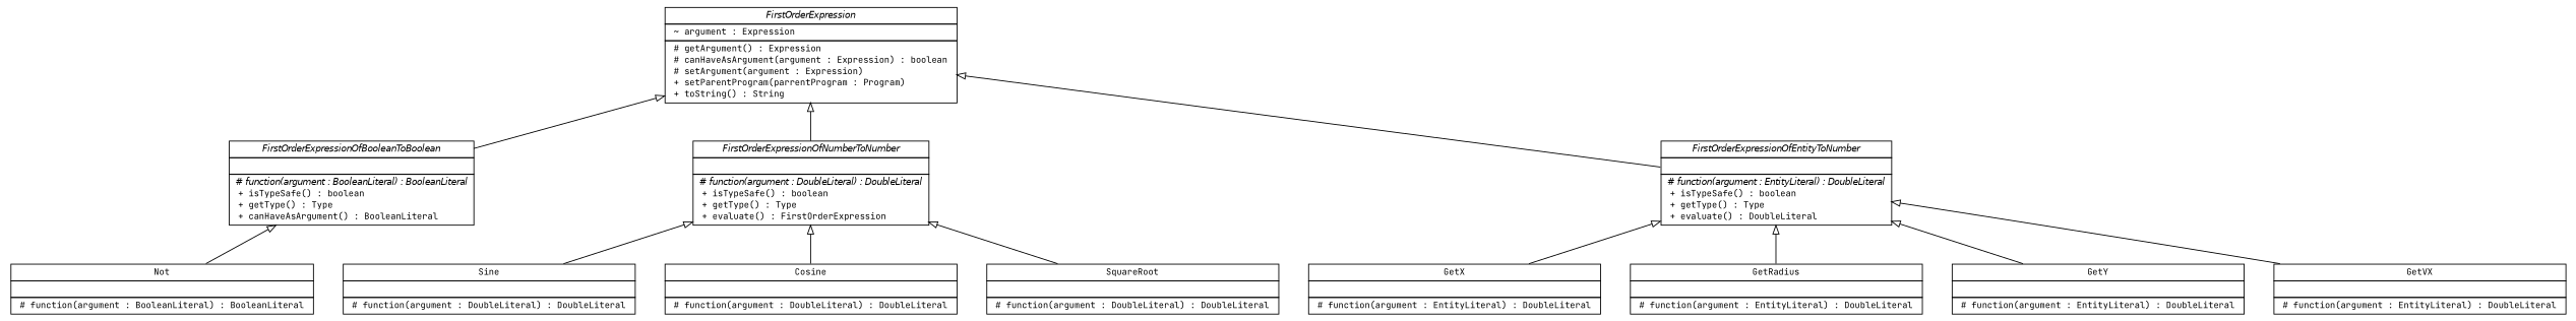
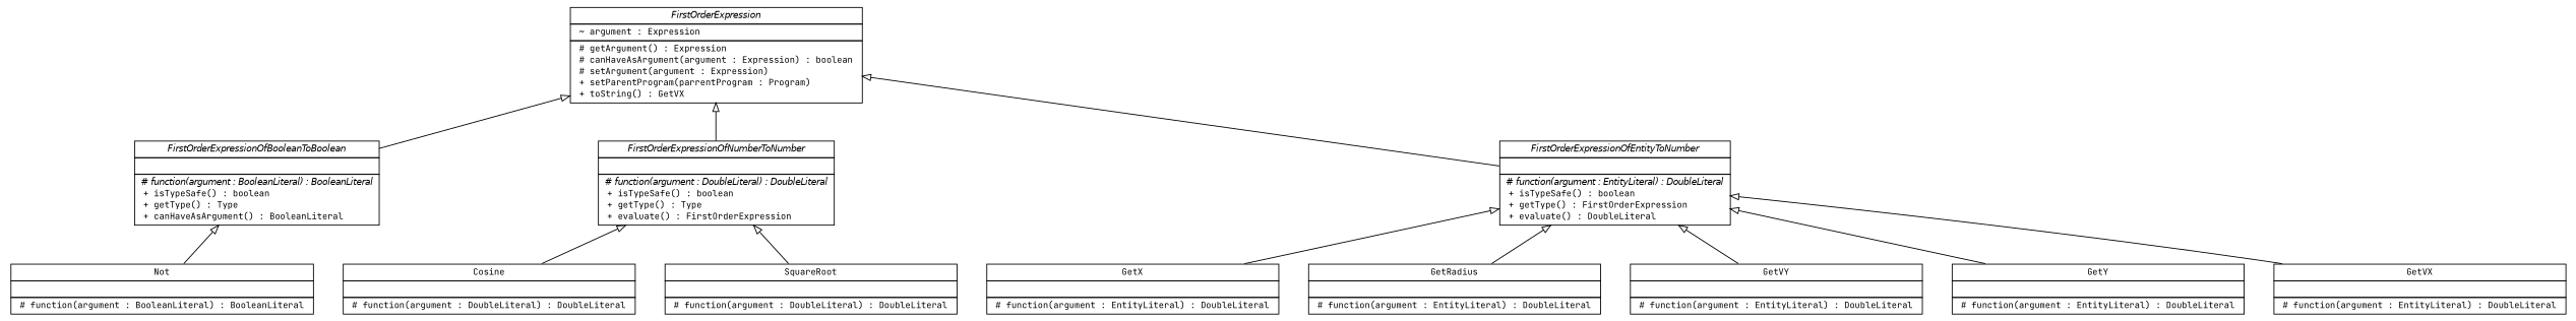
  digraph {
    fontname="JetBrains Mono"
    nodesep=0.25
    ranksep=0.5
    node [fontcolor=black fontname="JetBrains Mono" fontsize=10.0 shape=plaintext]
    edge [arrowtail=empty dir=back fontname="JetBrains Mono" fontsize=10 headport=p labelfontname=Helvetica labelfontsize=10 tailport=p]
    n1 [label=<<table title="model.programs.parsing.language.expression.first_order.GetX" border="0" cellborder="1" cellspacing="0" cellpadding="2" port="p" href="./GetX.html"> 		<tr><td><table border="0" cellspacing="0" cellpadding="1"> <tr><td align="center" balign="center"> GetX </td></tr> 		</table></td></tr> 		<tr><td><table border="0" cellspacing="0" cellpadding="1"> <tr><td align="left" balign="left">  </td></tr> 		</table></td></tr> 		<tr><td><table border="0" cellspacing="0" cellpadding="1"> <tr><td align="left" balign="left"> # function(argument : EntityLiteral) : DoubleLiteral </td></tr> 		</table></td></tr> 		</table>>]
-   n2 [label=<<table title="model.programs.parsing.language.expression.first_order.Sine" border="0" cellborder="1" cellspacing="0" cellpadding="2" port="p" href="./Sine.html"> 		<tr><td><table border="0" cellspacing="0" cellpadding="1"> <tr><td align="center" balign="center"> Sine </td></tr> 		</table></td></tr> 		<tr><td><table border="0" cellspacing="0" cellpadding="1"> <tr><td align="left" balign="left">  </td></tr> 		</table></td></tr> 		<tr><td><table border="0" cellspacing="0" cellpadding="1"> <tr><td align="left" balign="left"> # function(argument : DoubleLiteral) : DoubleLiteral </td></tr> 		</table></td></tr> 		</table>>]
    n3 [label=<<table title="model.programs.parsing.language.expression.first_order.FirstOrderExpressionOfBooleanToBoolean" border="0" cellborder="1" cellspacing="0" cellpadding="2" port="p" href="./FirstOrderExpressionOfBooleanToBoolean.html"> 		<tr><td><table border="0" cellspacing="0" cellpadding="1"> <tr><td align="center" balign="center"><font face="Helvetica-Oblique"> FirstOrderExpressionOfBooleanToBoolean </font></td></tr> 		</table></td></tr> 		<tr><td><table border="0" cellspacing="0" cellpadding="1"> <tr><td align="left" balign="left">  </td></tr> 		</table></td></tr> 		<tr><td><table border="0" cellspacing="0" cellpadding="1"> <tr><td align="left" balign="left"><font face="Helvetica-Oblique" point-size="10.0"> # function(argument : BooleanLiteral) : BooleanLiteral </font></td></tr> <tr><td align="left" balign="left"> + isTypeSafe() : boolean </td></tr> <tr><td align="left" balign="left"> + getType() : Type </td></tr> <tr><td align="left" balign="left"> + canHaveAsArgument() : BooleanLiteral </td></tr> 		</table></td></tr> 		</table>>]
    n4 [label=<<table title="model.programs.parsing.language.expression.first_order.Not" border="0" cellborder="1" cellspacing="0" cellpadding="2" port="p" href="./Not.html"> 		<tr><td><table border="0" cellspacing="0" cellpadding="1"> <tr><td align="center" balign="center"> Not </td></tr> 		</table></td></tr> 		<tr><td><table border="0" cellspacing="0" cellpadding="1"> <tr><td align="left" balign="left">  </td></tr> 		</table></td></tr> 		<tr><td><table border="0" cellspacing="0" cellpadding="1"> <tr><td align="left" balign="left"> # function(argument : BooleanLiteral) : BooleanLiteral </td></tr> 		</table></td></tr> 		</table>>]
    n5 [label=<<table title="model.programs.parsing.language.expression.first_order.GetRadius" border="0" cellborder="1" cellspacing="0" cellpadding="2" port="p" href="./GetRadius.html"> 		<tr><td><table border="0" cellspacing="0" cellpadding="1"> <tr><td align="center" balign="center"> GetRadius </td></tr> 		</table></td></tr> 		<tr><td><table border="0" cellspacing="0" cellpadding="1"> <tr><td align="left" balign="left">  </td></tr> 		</table></td></tr> 		<tr><td><table border="0" cellspacing="0" cellpadding="1"> <tr><td align="left" balign="left"> # function(argument : EntityLiteral) : DoubleLiteral </td></tr> 		</table></td></tr> 		</table>>]
+   n6 [label=<<table title="model.programs.parsing.language.expression.first_order.GetVY" border="0" cellborder="1" cellspacing="0" cellpadding="2" port="p" href="./GetVY.html"> 		<tr><td><table border="0" cellspacing="0" cellpadding="1"> <tr><td align="center" balign="center"> GetVY </td></tr> 		</table></td></tr> 		<tr><td><table border="0" cellspacing="0" cellpadding="1"> <tr><td align="left" balign="left">  </td></tr> 		</table></td></tr> 		<tr><td><table border="0" cellspacing="0" cellpadding="1"> <tr><td align="left" balign="left"> # function(argument : EntityLiteral) : DoubleLiteral </td></tr> 		</table></td></tr> 		</table>>]
    n7 [label=<<table title="model.programs.parsing.language.expression.first_order.Cosine" border="0" cellborder="1" cellspacing="0" cellpadding="2" port="p" href="./Cosine.html"> 		<tr><td><table border="0" cellspacing="0" cellpadding="1"> <tr><td align="center" balign="center"> Cosine </td></tr> 		</table></td></tr> 		<tr><td><table border="0" cellspacing="0" cellpadding="1"> <tr><td align="left" balign="left">  </td></tr> 		</table></td></tr> 		<tr><td><table border="0" cellspacing="0" cellpadding="1"> <tr><td align="left" balign="left"> # function(argument : DoubleLiteral) : DoubleLiteral </td></tr> 		</table></td></tr> 		</table>>]
    n8 [label=<<table title="model.programs.parsing.language.expression.first_order.GetY" border="0" cellborder="1" cellspacing="0" cellpadding="2" port="p" href="./GetY.html"> 		<tr><td><table border="0" cellspacing="0" cellpadding="1"> <tr><td align="center" balign="center"> GetY </td></tr> 		</table></td></tr> 		<tr><td><table border="0" cellspacing="0" cellpadding="1"> <tr><td align="left" balign="left">  </td></tr> 		</table></td></tr> 		<tr><td><table border="0" cellspacing="0" cellpadding="1"> <tr><td align="left" balign="left"> # function(argument : EntityLiteral) : DoubleLiteral </td></tr> 		</table></td></tr> 		</table>>]
-   n9 [label=<<table title="model.programs.parsing.language.expression.first_order.FirstOrderExpression" border="0" cellborder="1" cellspacing="0" cellpadding="2" port="p" href="./FirstOrderExpression.html"> 		<tr><td><table border="0" cellspacing="0" cellpadding="1"> <tr><td align="center" balign="center"><font face="Helvetica-Oblique"> FirstOrderExpression </font></td></tr> 		</table></td></tr> 		<tr><td><table border="0" cellspacing="0" cellpadding="1"> <tr><td align="left" balign="left"> ~ argument : Expression </td></tr> 		</table></td></tr> 		<tr><td><table border="0" cellspacing="0" cellpadding="1"> <tr><td align="left" balign="left"> # getArgument() : Expression </td></tr> <tr><td align="left" balign="left"> # canHaveAsArgument(argument : Expression) : boolean </td></tr> <tr><td align="left" balign="left"> # setArgument(argument : Expression) </td></tr> <tr><td align="left" balign="left"> + setParentProgram(parrentProgram : Program) </td></tr> <tr><td align="left" balign="left"> + toString() : String </td></tr> 		</table></td></tr> 		</table>>]
+   n9 [label=<<table title="model.programs.parsing.language.expression.first_order.FirstOrderExpression" border="0" cellborder="1" cellspacing="0" cellpadding="2" port="p" href="./FirstOrderExpression.html"> 		<tr><td><table border="0" cellspacing="0" cellpadding="1"> <tr><td align="center" balign="center"><font face="Helvetica-Oblique"> FirstOrderExpression </font></td></tr> 		</table></td></tr> 		<tr><td><table border="0" cellspacing="0" cellpadding="1"> <tr><td align="left" balign="left"> ~ argument : Expression </td></tr> 		</table></td></tr> 		<tr><td><table border="0" cellspacing="0" cellpadding="1"> <tr><td align="left" balign="left"> # getArgument() : Expression </td></tr> <tr><td align="left" balign="left"> # canHaveAsArgument(argument : Expression) : boolean </td></tr> <tr><td align="left" balign="left"> # setArgument(argument : Expression) </td></tr> <tr><td align="left" balign="left"> + setParentProgram(parrentProgram : Program) </td></tr> <tr><td align="left" balign="left"> + toString() : GetVX </td></tr> 		</table></td></tr> 		</table>>]
    n10 [label=<<table title="model.programs.parsing.language.expression.first_order.FirstOrderExpressionOfNumberToNumber" border="0" cellborder="1" cellspacing="0" cellpadding="2" port="p" href="./FirstOrderExpressionOfNumberToNumber.html"> 		<tr><td><table border="0" cellspacing="0" cellpadding="1"> <tr><td align="center" balign="center"><font face="Helvetica-Oblique"> FirstOrderExpressionOfNumberToNumber </font></td></tr> 		</table></td></tr> 		<tr><td><table border="0" cellspacing="0" cellpadding="1"> <tr><td align="left" balign="left">  </td></tr> 		</table></td></tr> 		<tr><td><table border="0" cellspacing="0" cellpadding="1"> <tr><td align="left" balign="left"><font face="Helvetica-Oblique" point-size="10.0"> # function(argument : DoubleLiteral) : DoubleLiteral </font></td></tr> <tr><td align="left" balign="left"> + isTypeSafe() : boolean </td></tr> <tr><td align="left" balign="left"> + getType() : Type </td></tr> <tr><td align="left" balign="left"> + evaluate() : FirstOrderExpression </td></tr> 		</table></td></tr> 		</table>>]
-   n11 [label=<<table title="model.programs.parsing.language.expression.first_order.FirstOrderExpressionOfEntityToNumber" border="0" cellborder="1" cellspacing="0" cellpadding="2" port="p" href="./FirstOrderExpressionOfEntityToNumber.html"> 		<tr><td><table border="0" cellspacing="0" cellpadding="1"> <tr><td align="center" balign="center"><font face="Helvetica-Oblique"> FirstOrderExpressionOfEntityToNumber </font></td></tr> 		</table></td></tr> 		<tr><td><table border="0" cellspacing="0" cellpadding="1"> <tr><td align="left" balign="left">  </td></tr> 		</table></td></tr> 		<tr><td><table border="0" cellspacing="0" cellpadding="1"> <tr><td align="left" balign="left"><font face="Helvetica-Oblique" point-size="10.0"> # function(argument : EntityLiteral) : DoubleLiteral </font></td></tr> <tr><td align="left" balign="left"> + isTypeSafe() : boolean </td></tr> <tr><td align="left" balign="left"> + getType() : Type </td></tr> <tr><td align="left" balign="left"> + evaluate() : DoubleLiteral </td></tr> 		</table></td></tr> 		</table>>]
+   n11 [label=<<table title="model.programs.parsing.language.expression.first_order.FirstOrderExpressionOfEntityToNumber" border="0" cellborder="1" cellspacing="0" cellpadding="2" port="p" href="./FirstOrderExpressionOfEntityToNumber.html"> 		<tr><td><table border="0" cellspacing="0" cellpadding="1"> <tr><td align="center" balign="center"><font face="Helvetica-Oblique"> FirstOrderExpressionOfEntityToNumber </font></td></tr> 		</table></td></tr> 		<tr><td><table border="0" cellspacing="0" cellpadding="1"> <tr><td align="left" balign="left">  </td></tr> 		</table></td></tr> 		<tr><td><table border="0" cellspacing="0" cellpadding="1"> <tr><td align="left" balign="left"><font face="Helvetica-Oblique" point-size="10.0"> # function(argument : EntityLiteral) : DoubleLiteral </font></td></tr> <tr><td align="left" balign="left"> + isTypeSafe() : boolean </td></tr> <tr><td align="left" balign="left"> + getType() : FirstOrderExpression </td></tr> <tr><td align="left" balign="left"> + evaluate() : DoubleLiteral </td></tr> 		</table></td></tr> 		</table>>]
    n12 [label=<<table title="model.programs.parsing.language.expression.first_order.SquareRoot" border="0" cellborder="1" cellspacing="0" cellpadding="2" port="p" href="./SquareRoot.html"> 		<tr><td><table border="0" cellspacing="0" cellpadding="1"> <tr><td align="center" balign="center"> SquareRoot </td></tr> 		</table></td></tr> 		<tr><td><table border="0" cellspacing="0" cellpadding="1"> <tr><td align="left" balign="left">  </td></tr> 		</table></td></tr> 		<tr><td><table border="0" cellspacing="0" cellpadding="1"> <tr><td align="left" balign="left"> # function(argument : DoubleLiteral) : DoubleLiteral </td></tr> 		</table></td></tr> 		</table>>]
    n13 [label=<<table title="model.programs.parsing.language.expression.first_order.GetVX" border="0" cellborder="1" cellspacing="0" cellpadding="2" port="p" href="./GetVX.html"> 		<tr><td><table border="0" cellspacing="0" cellpadding="1"> <tr><td align="center" balign="center"> GetVX </td></tr> 		</table></td></tr> 		<tr><td><table border="0" cellspacing="0" cellpadding="1"> <tr><td align="left" balign="left">  </td></tr> 		</table></td></tr> 		<tr><td><table border="0" cellspacing="0" cellpadding="1"> <tr><td align="left" balign="left"> # function(argument : EntityLiteral) : DoubleLiteral </td></tr> 		</table></td></tr> 		</table>>]
    n3 -> n4
    n9 -> n3
    n9 -> n10
    n9 -> n11
-   n10 -> n2
    n10 -> n7
    n10 -> n12
    n11 -> n1
    n11 -> n5
+   n11 -> n6
    n11 -> n8
    n11 -> n13
  }
